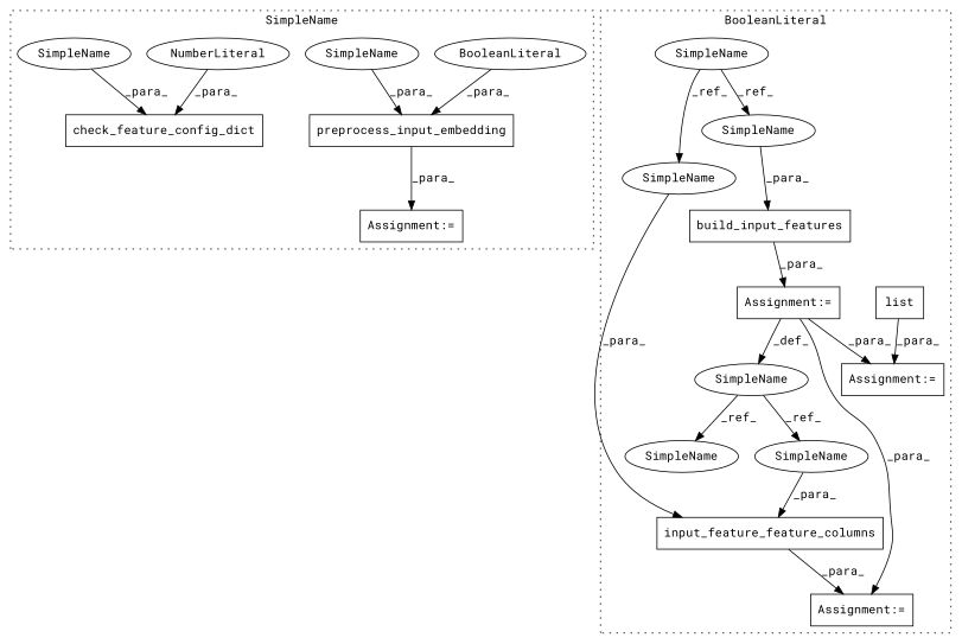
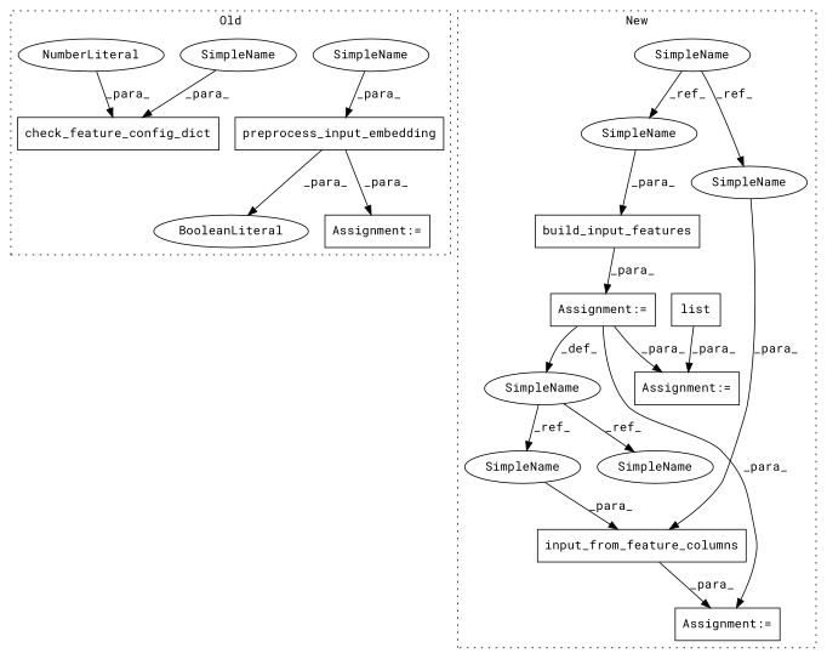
  digraph {
    fontname="Roboto Mono"
    node [a=42 fontname="Roboto Mono" l=1 s=1052 shape=ellipse]
    edge [fontname="Roboto Mono"]
    n1 [a=32 l="26,1" label=check_feature_config_dict s="839,881" shape=box]
    n2 [a=32 l="27,1" label=preprocess_input_embedding s="960,1057" shape=box]
    n3 [a=34 label=NumberLiteral s=1036]
    n4 [a=9 l=5 label=BooleanLiteral]
    n5 [a=7 l=2 label="Assignment:=" s=958 shape=box]
    n6 [l=16 label=SimpleName s=987]
    n7 [l=16 label=SimpleName s=865]
    n8 [a=32 l="5,1" label=list s="939,961" shape=box]
    n9 [a=32 l="21,1" label=build_input_features s="880,920" shape=box]
-   n10 [a=32 l="27,1" label=input_feature_feature_columns s="1025,1126" shape=box]
+   n10 [a=32 l="27,1" label=input_from_feature_columns s="1025,1126" shape=box]
    n11 [l=8 label=SimpleName s=871]
    n12 [a=7 label="Assignment:=" s=879 shape=box]
    n13 [a=7 label="Assignment:=" s=938 shape=box]
    n14 [a=7 l=2 label="Assignment:=" s=1023 shape=box]
    n15 [l=19 label=SimpleName s=271]
    n16 [l=19 label=SimpleName s=1061]
    n17 [l=19 label=SimpleName s=901]
    n18 [l=8 label=SimpleName]
    n19 [l=8 label=SimpleName s=944]
    subgraph cluster_1 {
-     label=SimpleName
+     label=Old
      style=dotted
      n1
      n2
      n3
      n4
      n5
      n6
      n7
    }
    subgraph cluster_2 {
-     label=BooleanLiteral
+     label=New
      style=dotted
      n8
      n9
      n10
      n11
      n12
      n13
      n14
      n15
      n16
      n17
      n18
      n19
    }
    n2 -> n5 [label=_para_]
    n3 -> n1 [label=_para_]
-   n4 -> n2 [label=_para_]
+   n2 -> n4 [label=_para_]
    n6 -> n2 [label=_para_]
    n7 -> n1 [label=_para_]
    n8 -> n13 [label=_para_]
    n9 -> n12 [label=_para_]
    n10 -> n14 [label=_para_]
    n11 -> n18 [label=_ref_]
    n11 -> n19 [label=_ref_]
    n12 -> n11 [label=_def_]
    n12 -> n13 [label=_para_]
    n12 -> n14 [label=_para_]
    n15 -> n16 [label=_ref_]
    n15 -> n17 [label=_ref_]
    n16 -> n10 [label=_para_]
    n17 -> n9 [label=_para_]
    n18 -> n10 [label=_para_]
  }
